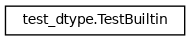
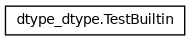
  digraph {
    rankdir=TB
-   n1 [color=black fillcolor=white fontname=Helvetica fontsize=10 height=0.2 label="test_dtype.TestBuiltin" shape=record style=filled width=0.4]
+   n1 [color=black fillcolor=white fontname=Helvetica fontsize=10 height=0.2 label="dtype_dtype.TestBuiltin" shape=record style=filled width=0.4]
  }
